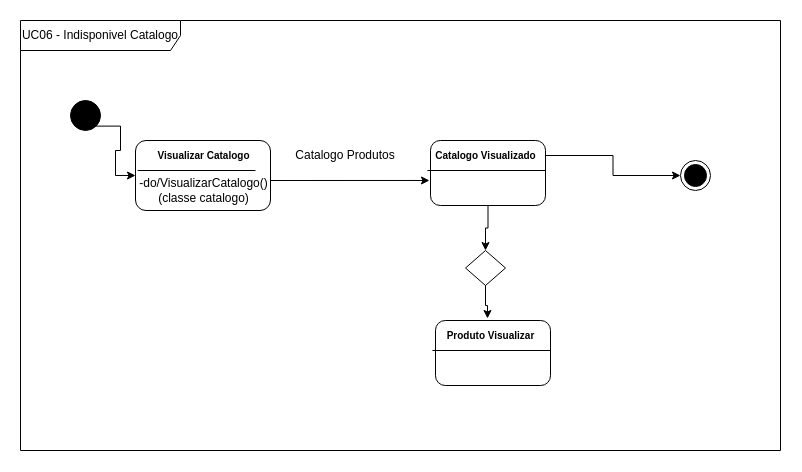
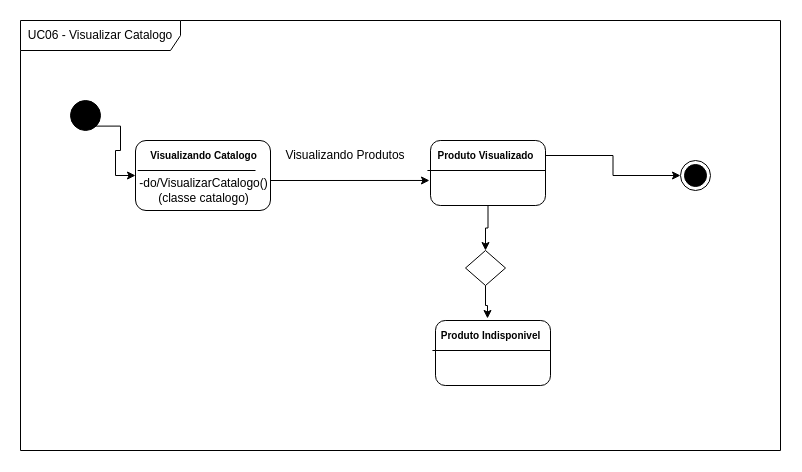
  <mxCell id="0" />
  <mxCell id="1" parent="0" />
- <mxCell id="2" value="UC06 - Indisponivel Catalogo" style="shape=umlFrame;whiteSpace=wrap;html=1;pointerEvents=0;recursiveResize=0;container=1;collapsible=0;width=160;" vertex="1" parent="1"><mxGeometry x="20" y="20" width="760" height="430" as="geometry" /></mxCell>
+ <mxCell id="2" value="UC06 - Visualizar Catalogo" style="shape=umlFrame;whiteSpace=wrap;html=1;pointerEvents=0;recursiveResize=0;container=1;collapsible=0;width=160;" vertex="1" parent="1"><mxGeometry x="20" y="20" width="760" height="430" as="geometry" /></mxCell>
  <mxCell id="3" style="edgeStyle=orthogonalEdgeStyle;rounded=0;orthogonalLoop=1;jettySize=auto;html=1;exitX=1;exitY=1;exitDx=0;exitDy=0;entryX=0;entryY=0.5;entryDx=0;entryDy=0;" edge="1" parent="2" source="4" target="6"><mxGeometry relative="1" as="geometry" /></mxCell>
  <mxCell id="4" value="" style="ellipse;fillColor=strokeColor;html=1;" vertex="1" parent="2"><mxGeometry x="50" y="80" width="30" height="30" as="geometry" /></mxCell>
  <mxCell id="5" value="" style="ellipse;html=1;shape=endState;fillColor=strokeColor;" vertex="1" parent="2"><mxGeometry x="660" y="140" width="30" height="30" as="geometry" /></mxCell>
  <mxCell id="6" value="" style="rounded=1;whiteSpace=wrap;html=1;" vertex="1" parent="2"><mxGeometry x="115" y="120" width="135" height="70" as="geometry" /></mxCell>
  <mxCell id="7" value="" style="endArrow=none;html=1;rounded=0;entryX=0.992;entryY=0.329;entryDx=0;entryDy=0;entryPerimeter=0;exitX=0.01;exitY=0.329;exitDx=0;exitDy=0;exitPerimeter=0;" edge="1" parent="2"><mxGeometry width="50" height="50" relative="1" as="geometry"><mxPoint x="117.16" y="149.995" as="sourcePoint" /><mxPoint x="235" y="149.995" as="targetPoint" /></mxGeometry></mxCell>
- <mxCell id="8" value="&lt;span style=&quot;font-size: 10px;&quot;&gt;&lt;b&gt;Visualizar Catalogo&lt;br&gt;&lt;/b&gt;&lt;/span&gt;" style="text;html=1;align=center;verticalAlign=middle;resizable=0;points=[];autosize=1;strokeColor=none;fillColor=none;" vertex="1" parent="2"><mxGeometry x="117.5" y="120" width="130" height="30" as="geometry" /></mxCell>
+ <mxCell id="8" value="&lt;span style=&quot;font-size: 10px;&quot;&gt;&lt;b&gt;Visualizando Catalogo&lt;br&gt;&lt;/b&gt;&lt;/span&gt;" style="text;html=1;align=center;verticalAlign=middle;resizable=0;points=[];autosize=1;strokeColor=none;fillColor=none;" vertex="1" parent="2"><mxGeometry x="117.5" y="120" width="130" height="30" as="geometry" /></mxCell>
  <mxCell id="9" style="edgeStyle=orthogonalEdgeStyle;rounded=0;orthogonalLoop=1;jettySize=auto;html=1;exitX=0.5;exitY=1;exitDx=0;exitDy=0;entryX=0.5;entryY=0;entryDx=0;entryDy=0;" edge="1" parent="2" source="10" target="17"><mxGeometry relative="1" as="geometry" /></mxCell>
  <mxCell id="10" value="" style="rounded=1;whiteSpace=wrap;html=1;" vertex="1" parent="2"><mxGeometry x="410" y="120" width="115" height="65" as="geometry" /></mxCell>
  <mxCell id="11" value="" style="endArrow=none;html=1;rounded=0;entryX=0.992;entryY=0.329;entryDx=0;entryDy=0;entryPerimeter=0;exitX=0.01;exitY=0.329;exitDx=0;exitDy=0;exitPerimeter=0;" edge="1" parent="2"><mxGeometry width="50" height="50" relative="1" as="geometry"><mxPoint x="407.16" y="149.995" as="sourcePoint" /><mxPoint x="525" y="149.995" as="targetPoint" /></mxGeometry></mxCell>
  <mxCell id="12" style="edgeStyle=orthogonalEdgeStyle;rounded=0;orthogonalLoop=1;jettySize=auto;html=1;entryX=0;entryY=0.5;entryDx=0;entryDy=0;" edge="1" parent="2" source="13" target="5"><mxGeometry relative="1" as="geometry" /></mxCell>
- <mxCell id="13" value="&lt;span style=&quot;font-size: 10px;&quot;&gt;&lt;b&gt;Catalogo Visualizado&lt;br&gt;&lt;/b&gt;&lt;/span&gt;" style="text;html=1;align=center;verticalAlign=middle;resizable=0;points=[];autosize=1;strokeColor=none;fillColor=none;" vertex="1" parent="2"><mxGeometry x="405" y="120" width="120" height="30" as="geometry" /></mxCell>
+ <mxCell id="13" value="&lt;span style=&quot;font-size: 10px;&quot;&gt;&lt;b&gt;Produto Visualizado&lt;br&gt;&lt;/b&gt;&lt;/span&gt;" style="text;html=1;align=center;verticalAlign=middle;resizable=0;points=[];autosize=1;strokeColor=none;fillColor=none;" vertex="1" parent="2"><mxGeometry x="405" y="120" width="120" height="30" as="geometry" /></mxCell>
  <mxCell id="14" value="" style="endArrow=none;html=1;rounded=0;entryX=0.992;entryY=0.329;entryDx=0;entryDy=0;entryPerimeter=0;exitX=0.01;exitY=0.329;exitDx=0;exitDy=0;exitPerimeter=0;" edge="1" parent="2"><mxGeometry width="50" height="50" relative="1" as="geometry"><mxPoint x="407.16" y="149.995" as="sourcePoint" /><mxPoint x="525" y="149.995" as="targetPoint" /></mxGeometry></mxCell>
  <mxCell id="15" value="-do/VisualizarCatalogo()&lt;br&gt;(classe catalogo)" style="text;html=1;align=center;verticalAlign=middle;resizable=0;points=[];autosize=1;strokeColor=none;fillColor=none;" vertex="1" parent="2"><mxGeometry x="107.5" y="150" width="150" height="40" as="geometry" /></mxCell>
  <mxCell id="16" value="" style="endArrow=classic;html=1;rounded=0;entryX=-0.009;entryY=0.615;entryDx=0;entryDy=0;entryPerimeter=0;" edge="1" parent="2" target="10"><mxGeometry width="50" height="50" relative="1" as="geometry"><mxPoint x="250" y="160" as="sourcePoint" /><mxPoint x="300" y="110" as="targetPoint" /></mxGeometry></mxCell>
  <mxCell id="17" value="" style="rhombus;whiteSpace=wrap;html=1;" vertex="1" parent="2"><mxGeometry x="445" y="230" width="40" height="35" as="geometry" /></mxCell>
- <mxCell id="18" value="Catalogo Produtos" style="text;html=1;strokeColor=none;fillColor=none;align=center;verticalAlign=middle;whiteSpace=wrap;rounded=0;" vertex="1" parent="2"><mxGeometry x="260" y="120" width="130" height="30" as="geometry" /></mxCell>
+ <mxCell id="18" value="Visualizando Produtos" style="text;html=1;strokeColor=none;fillColor=none;align=center;verticalAlign=middle;whiteSpace=wrap;rounded=0;" vertex="1" parent="2"><mxGeometry x="260" y="120" width="130" height="30" as="geometry" /></mxCell>
  <mxCell id="19" value="" style="rounded=1;whiteSpace=wrap;html=1;" vertex="1" parent="2"><mxGeometry x="415" y="300" width="115" height="65" as="geometry" /></mxCell>
  <mxCell id="20" value="" style="endArrow=none;html=1;rounded=0;entryX=0.992;entryY=0.329;entryDx=0;entryDy=0;entryPerimeter=0;exitX=0.01;exitY=0.329;exitDx=0;exitDy=0;exitPerimeter=0;" edge="1" parent="2"><mxGeometry width="50" height="50" relative="1" as="geometry"><mxPoint x="412.16" y="329.995" as="sourcePoint" /><mxPoint x="530" y="329.995" as="targetPoint" /></mxGeometry></mxCell>
- <mxCell id="21" value="&lt;span style=&quot;font-size: 10px;&quot;&gt;&lt;b&gt;Produto Visualizar&lt;br&gt;&lt;/b&gt;&lt;/span&gt;" style="text;html=1;align=center;verticalAlign=middle;resizable=0;points=[];autosize=1;strokeColor=none;fillColor=none;" vertex="1" parent="2"><mxGeometry x="410" y="300" width="120" height="30" as="geometry" /></mxCell>
+ <mxCell id="21" value="&lt;span style=&quot;font-size: 10px;&quot;&gt;&lt;b&gt;Produto Indisponivel&lt;br&gt;&lt;/b&gt;&lt;/span&gt;" style="text;html=1;align=center;verticalAlign=middle;resizable=0;points=[];autosize=1;strokeColor=none;fillColor=none;" vertex="1" parent="2"><mxGeometry x="410" y="300" width="120" height="30" as="geometry" /></mxCell>
  <mxCell id="22" value="" style="endArrow=none;html=1;rounded=0;entryX=0.992;entryY=0.329;entryDx=0;entryDy=0;entryPerimeter=0;exitX=0.01;exitY=0.329;exitDx=0;exitDy=0;exitPerimeter=0;" edge="1" parent="2"><mxGeometry width="50" height="50" relative="1" as="geometry"><mxPoint x="412.16" y="329.995" as="sourcePoint" /><mxPoint x="530" y="329.995" as="targetPoint" /></mxGeometry></mxCell>
  <mxCell id="23" style="edgeStyle=orthogonalEdgeStyle;rounded=0;orthogonalLoop=1;jettySize=auto;html=1;entryX=0.475;entryY=-0.067;entryDx=0;entryDy=0;entryPerimeter=0;" edge="1" parent="2" source="17" target="21"><mxGeometry relative="1" as="geometry" /></mxCell>
